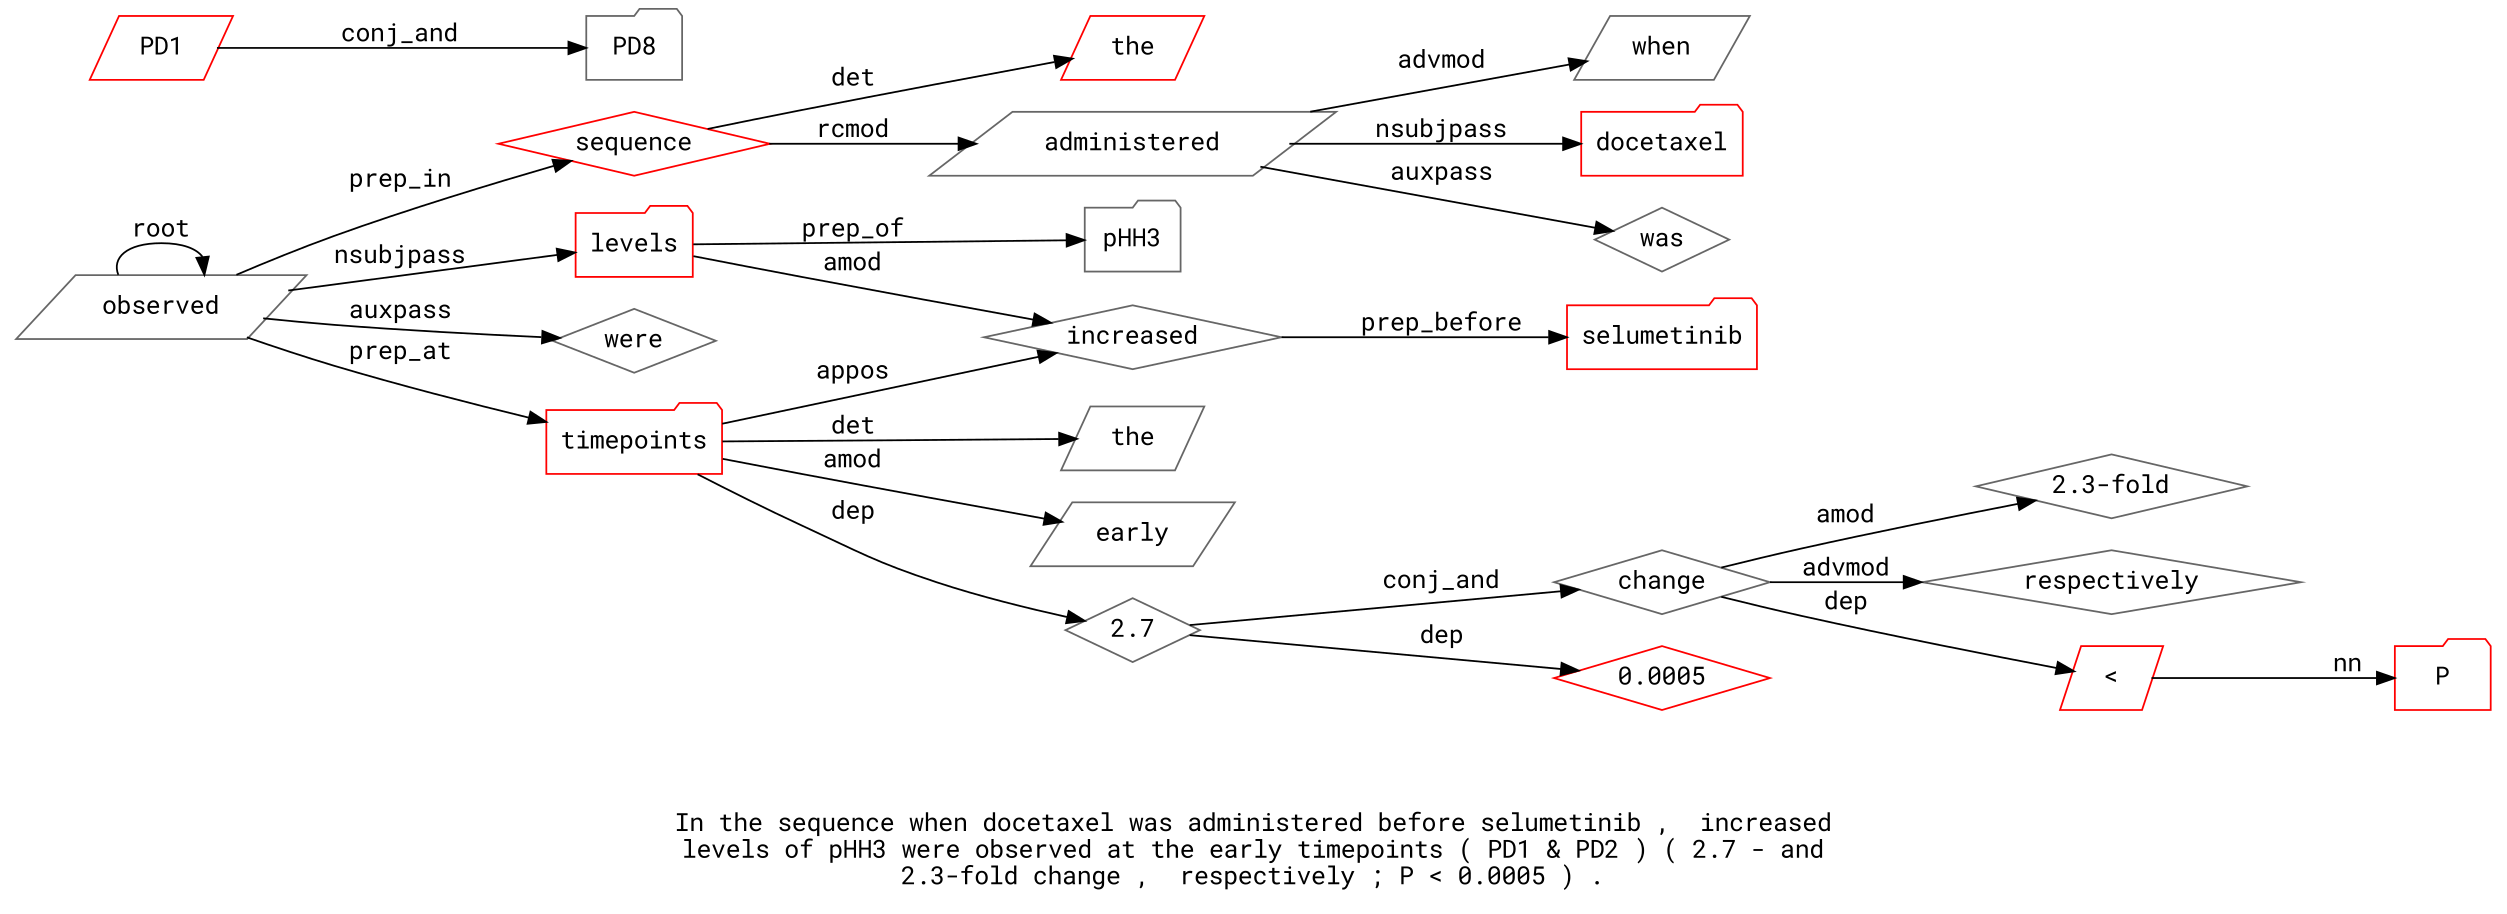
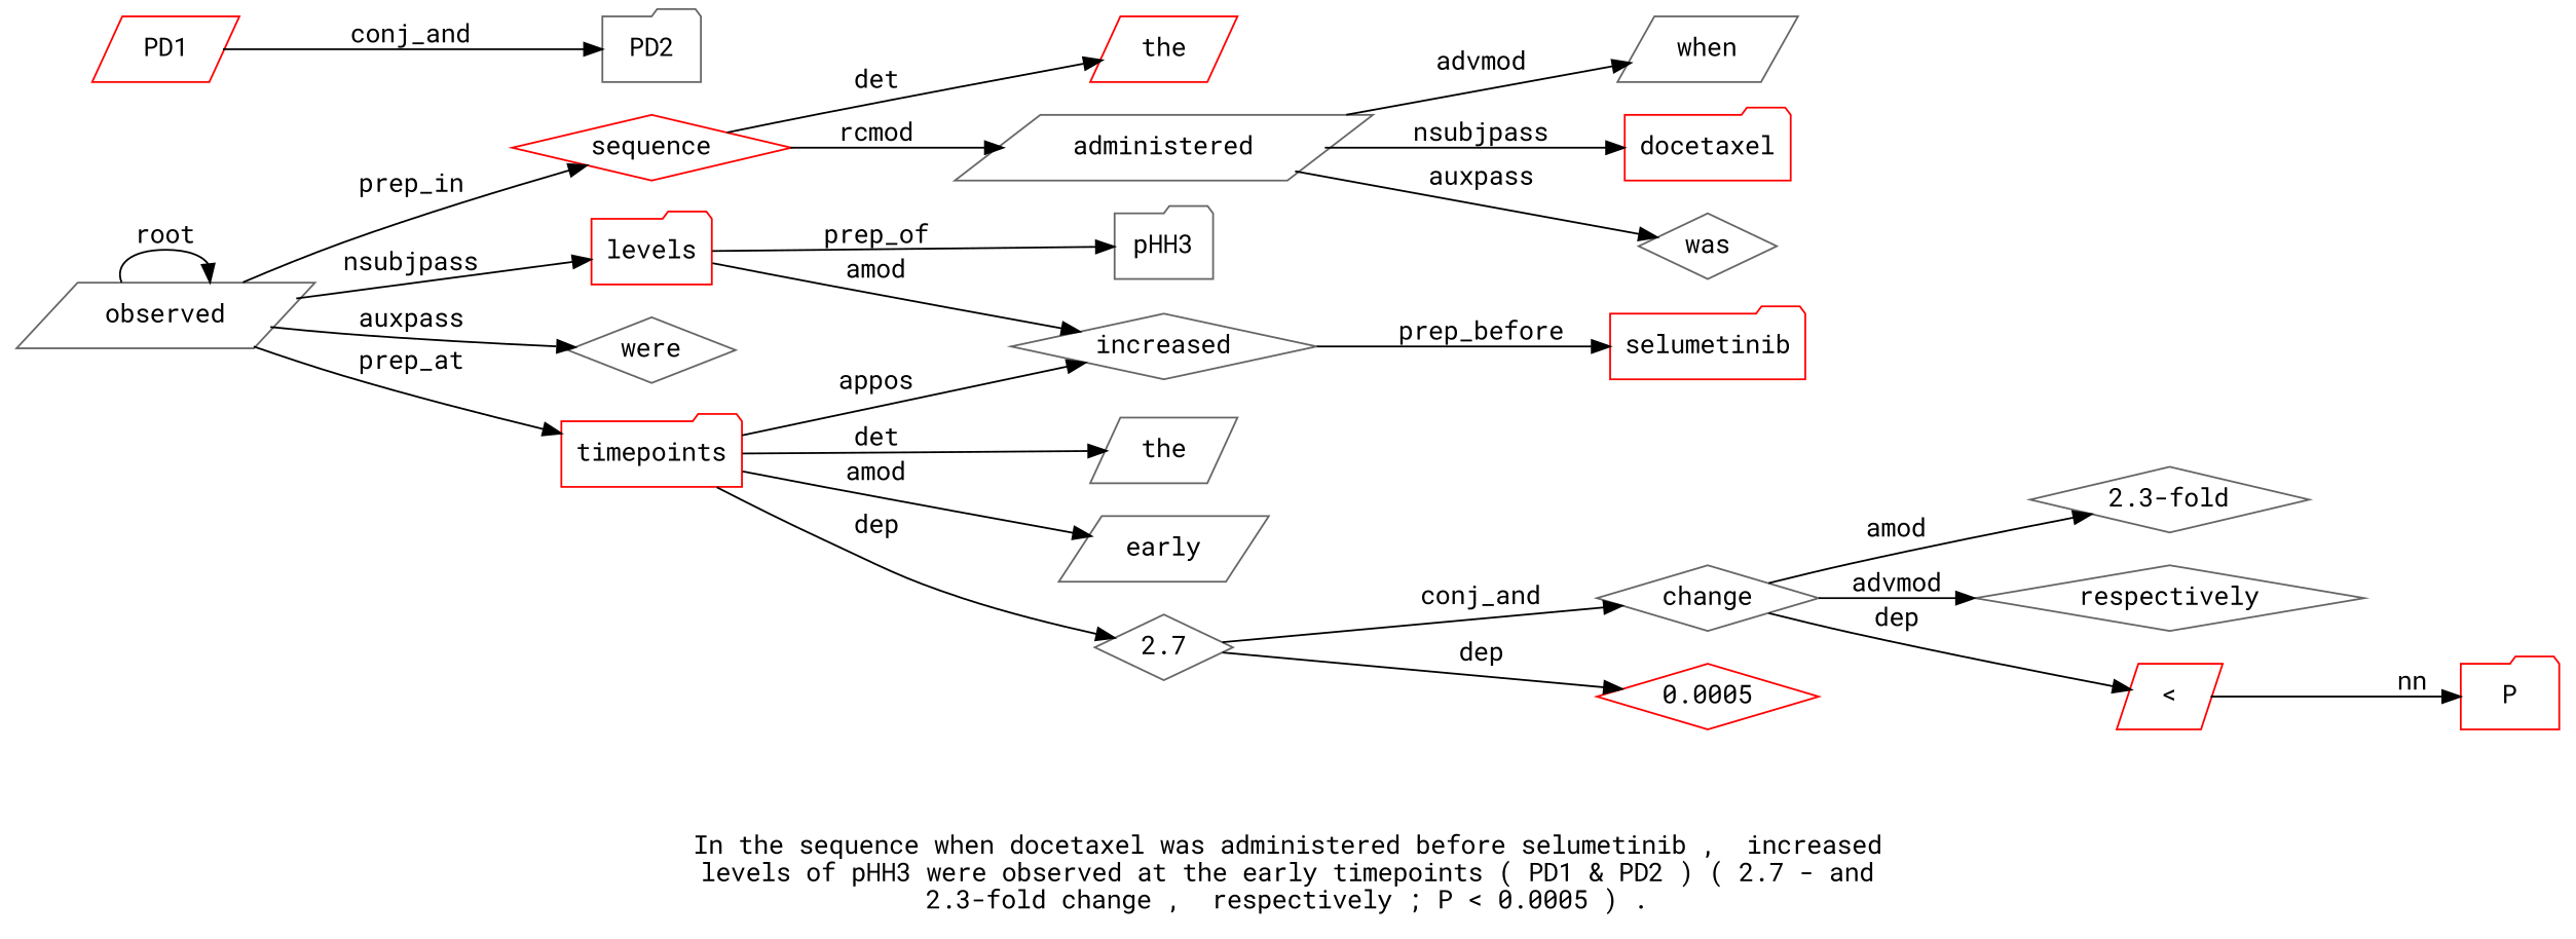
  digraph {
    fontname="Roboto Mono"
    label="In the sequence when docetaxel was administered before selumetinib ,  increased\nlevels of pHH3 were observed at the early timepoints ( PD1 & PD2 ) ( 2.7 - and\n2.3-fold change ,  respectively ; P < 0.0005 ) ."
    rankdir=LR
    node [color=gray40 fillcolor=white fontname="Roboto Mono" shape=diamond style=filled]
    edge [fontname="Roboto Mono"]
    n1 [color=red label=sequence]
    n2 [color=red label=the shape=parallelogram]
    n3 [label=administered shape=parallelogram]
    n4 [label=when shape=parallelogram]
    n5 [color=red label=docetaxel shape=folder]
    n6 [label=was]
    n7 [label=observed shape=parallelogram]
    n8 [color=red label=levels shape=folder]
    n9 [label=were]
    n10 [color=red label=timepoints shape=folder]
    n11 [label=increased]
    n12 [label=pHH3 shape=folder]
    n13 [label=the shape=parallelogram]
    n14 [label=early shape=parallelogram]
    n15 [label=2.7]
    n16 [color=red label=selumetinib shape=folder]
    n17 [color=red label=PD1 shape=parallelogram]
-   n18 [label=PD8 shape=folder]
+   n18 [label=PD2 shape=folder]
    n19 [label=change]
    n20 [color=red label=0.0005]
    n21 [label="2.3-fold"]
    n22 [label=respectively]
    n23 [color=red label="<" shape=parallelogram]
    n24 [color=red label=P shape=folder]
    n1 -> n2 [label=det]
    n1 -> n3 [label=rcmod]
    n3 -> n4 [label=advmod]
    n3 -> n5 [label=nsubjpass]
    n3 -> n6 [label=auxpass]
    n7 -> n1 [label=prep_in]
    n7 -> n7 [label=root]
    n7 -> n8 [label=nsubjpass]
    n7 -> n9 [label=auxpass]
    n7 -> n10 [label=prep_at]
    n8 -> n11 [label=amod]
    n8 -> n12 [label=prep_of]
    n10 -> n11 [label=appos]
    n10 -> n13 [label=det]
    n10 -> n14 [label=amod]
    n10 -> n15 [label=dep]
    n11 -> n16 [label=prep_before]
    n15 -> n19 [label=conj_and]
    n15 -> n20 [label=dep]
    n17 -> n18 [label=conj_and]
    n19 -> n21 [label=amod]
    n19 -> n22 [label=advmod]
    n19 -> n23 [label=dep]
    n23 -> n24 [label=nn]
  }
